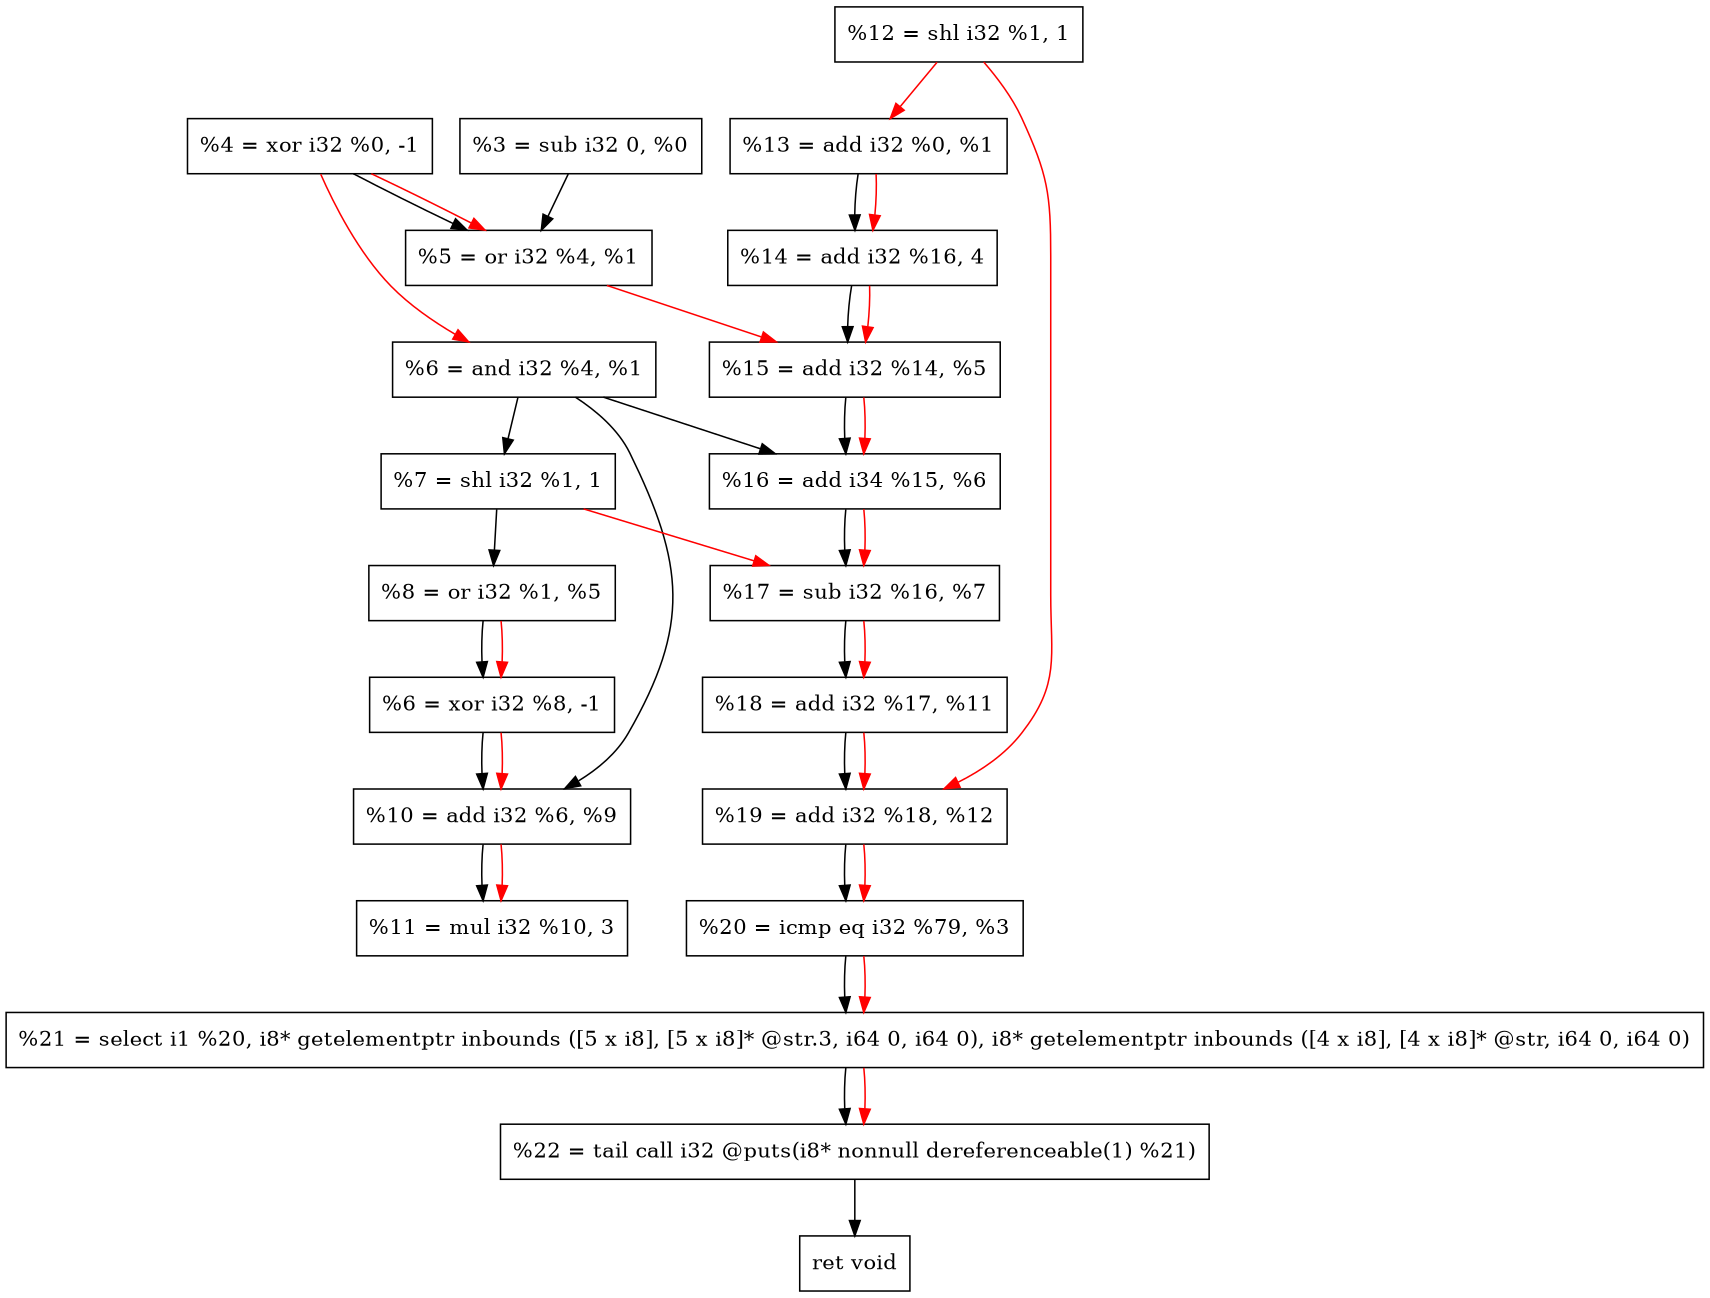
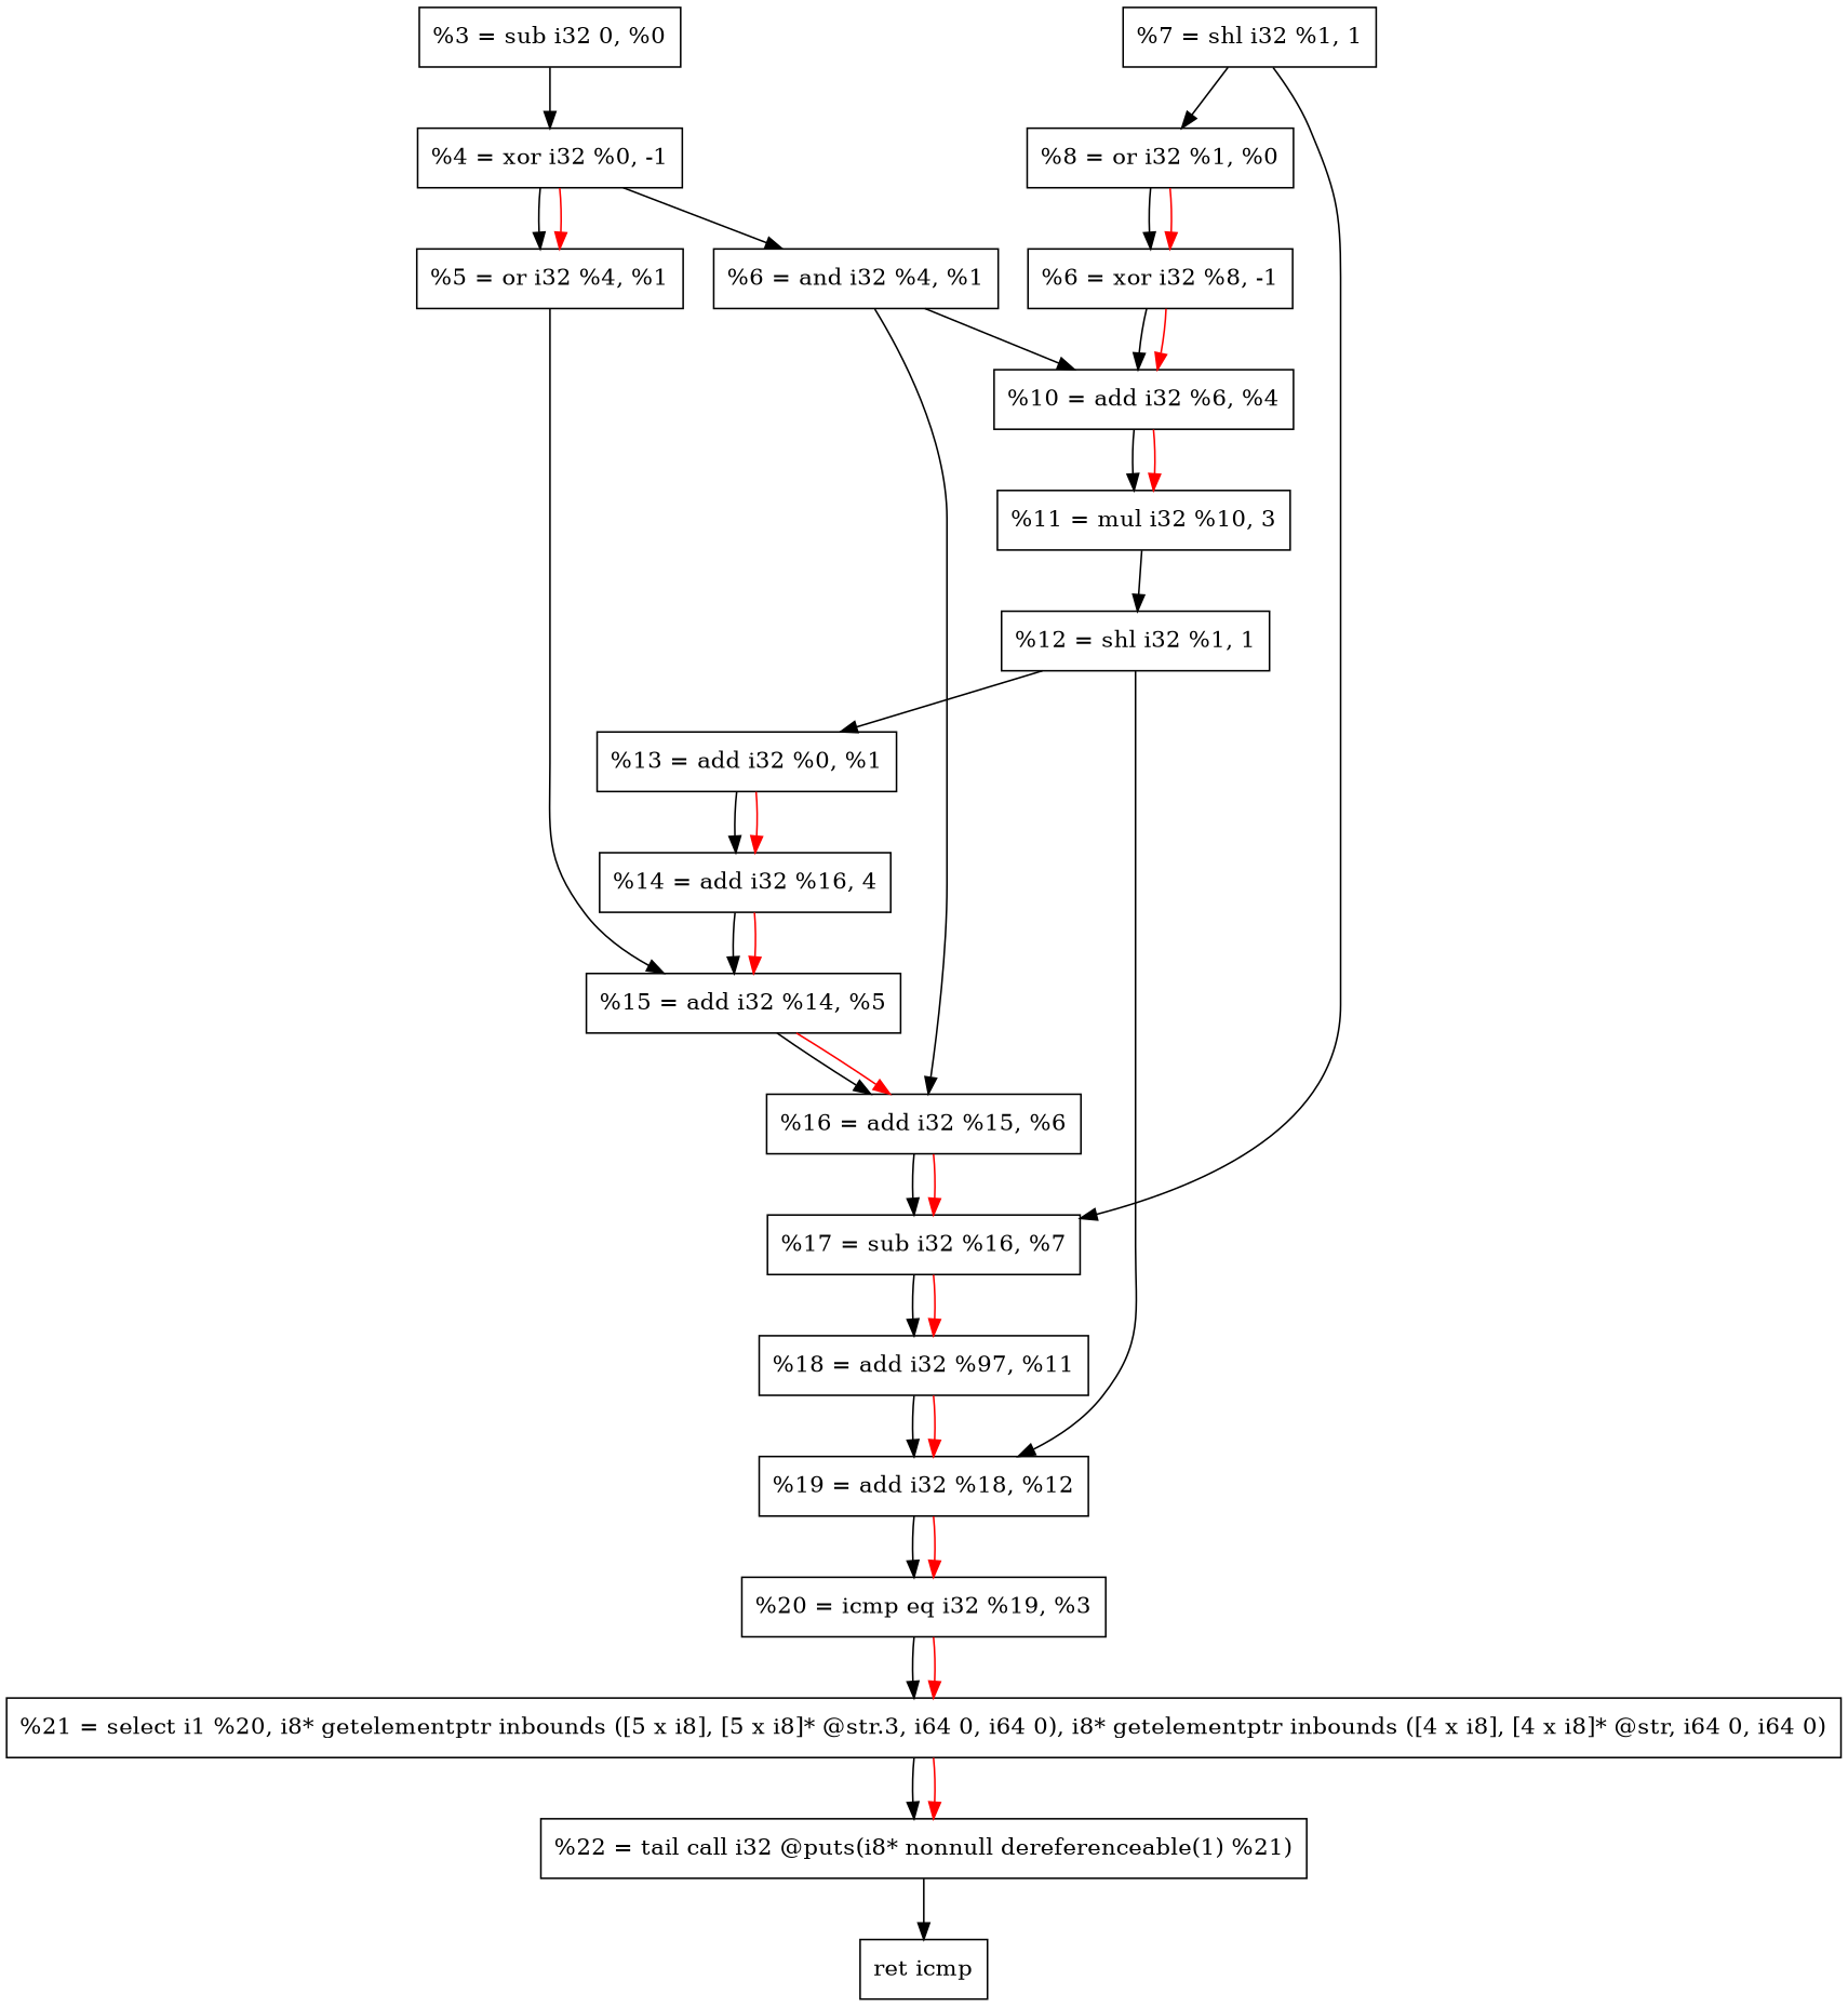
  digraph {
    node [shape=record]
    n1 [label="  %3 = sub i32 0, %0"]
    n2 [label="  %4 = xor i32 %0, -1"]
    n3 [label="  %5 = or i32 %4, %1"]
    n4 [label="  %6 = and i32 %4, %1"]
-   n5 [label="%20 = icmp eq i32 %79, %3"]
+   n5 [label="  %20 = icmp eq i32 %19, %3"]
    n6 [label="  %21 = select i1 %20, i8* getelementptr inbounds ([5 x i8], [5 x i8]* @str.3, i64 0, i64 0), i8* getelementptr inbounds ([4 x i8], [4 x i8]* @str, i64 0, i64 0)"]
    n7 [label="  %15 = add i32 %14, %5"]
    n8 [label="  %7 = shl i32 %1, 1"]
-   n9 [label="  %10 = add i32 %6, %9"]
-   n10 [label="%16 = add i34 %15, %6"]
-   n11 [label="%8 = or i32 %1, %5"]
+   n9 [label="%10 = add i32 %6, %4"]
+   n10 [label="  %16 = add i32 %15, %6"]
+   n11 [label="  %8 = or i32 %1, %0"]
    n12 [label="  %17 = sub i32 %16, %7"]
    n13 [label="  %11 = mul i32 %10, 3"]
    n14 [label="%6 = xor i32 %8, -1"]
-   n15 [label="  %18 = add i32 %17, %11"]
+   n15 [label="%18 = add i32 %97, %11"]
    n16 [label="%12 = shl i32 %1, 1"]
    n17 [label="  %13 = add i32 %0, %1"]
    n18 [label="  %19 = add i32 %18, %12"]
    n19 [label="%14 = add i32 %16, 4"]
    n20 [label="  %22 = tail call i32 @puts(i8* nonnull dereferenceable(1) %21)"]
-   n21 [label="  ret void"]
-   n1 -> n3
+   n21 [label="ret icmp"]
+   n1 -> n2
    n2 -> n3
    n2 -> n3 [color=red]
-   n2 -> n4 [color=red]
-   n3 -> n7 [color=red]
-   n4 -> n8
+   n2 -> n4 [color=black]
+   n3 -> n7 [color=black]
    n4 -> n9 [color=black]
    n4 -> n10 [color=black]
    n5 -> n6
    n5 -> n6 [color=red]
    n6 -> n20
    n6 -> n20 [color=red]
    n7 -> n10
    n7 -> n10 [color=red]
    n8 -> n11
-   n8 -> n12 [color=red]
+   n8 -> n12 [color=black]
    n9 -> n13
    n9 -> n13 [color=red]
    n10 -> n12
    n10 -> n12 [color=red]
    n11 -> n14
    n11 -> n14 [color=red]
    n12 -> n15
    n12 -> n15 [color=red]
+   n13 -> n16
    n14 -> n9
    n14 -> n9 [color=red]
    n15 -> n18
    n15 -> n18 [color=red]
-   n16 -> n17 [color=red]
-   n16 -> n18 [color=red]
+   n16 -> n17
+   n16 -> n18 [color=black]
    n17 -> n19
    n17 -> n19 [color=red]
    n18 -> n5
    n18 -> n5 [color=red]
    n19 -> n7
    n19 -> n7 [color=red]
    n20 -> n21
  }
